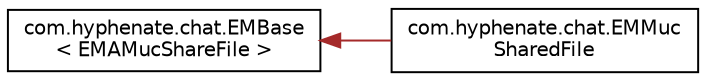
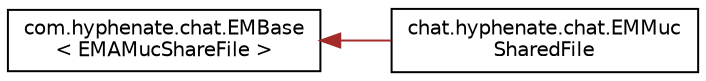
  digraph {
    rankdir=LR
    node [color=black fillcolor=white fontname=Helvetica fontsize=10 shape=record style=filled]
    n1 [height=0.2 label="com.hyphenate.chat.EMBase\l\< EMAMucShareFile \>" width=0.4]
-   n2 [height=0.2 label="com.hyphenate.chat.EMMuc\lSharedFile" width=0.4]
+   n2 [height=0.2 label="chat.hyphenate.chat.EMMuc\lSharedFile" width=0.4]
    n1 -> n2 [color=brown dir=back fontname=Helvetica fontsize=10 labelfontname=Helvetica labelfontsize=10 style=solid]
  }
